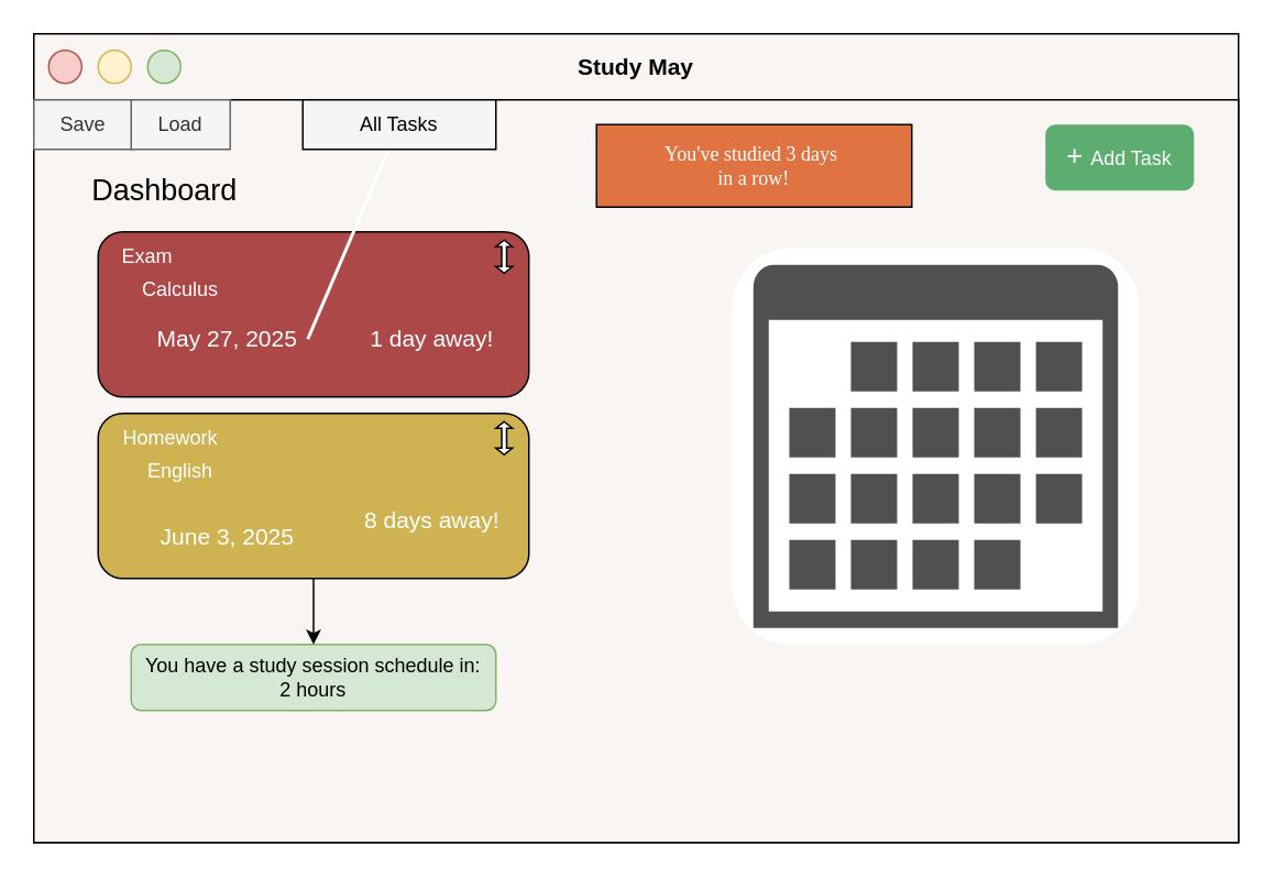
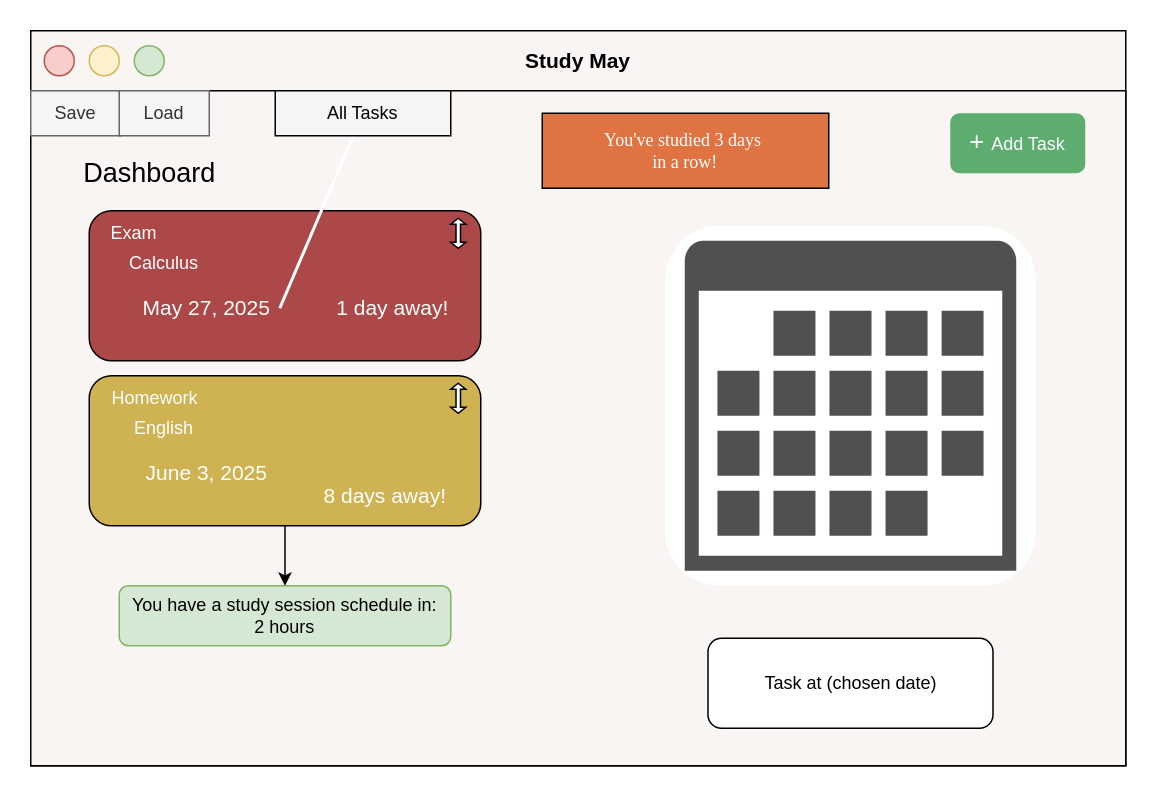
  <mxCell id="0" />
  <mxCell id="1" parent="0" />
  <mxCell id="2" value="&lt;div&gt;&lt;span style=&quot;font-size: 14px; background-color: transparent; color: light-dark(rgb(0, 0, 0), rgb(255, 255, 255));&quot;&gt;Study May&lt;/span&gt;&lt;/div&gt;" style="swimlane;whiteSpace=wrap;html=1;startSize=40;align=center;fillColor=#F8F5F2;" parent="1" vertex="1"><mxGeometry x="20" y="20" width="730" height="490" as="geometry"><mxRectangle x="130" y="100" width="50" height="40" as="alternateBounds" /></mxGeometry></mxCell>
  <mxCell id="3" value="" style="rounded=0;whiteSpace=wrap;html=1;movable=1;resizable=1;rotatable=1;deletable=1;editable=1;locked=0;connectable=1;fillColor=#F8F5F2;" parent="2" vertex="1"><mxGeometry y="40" width="730" height="450" as="geometry" /></mxCell>
  <mxCell id="4" value="" style="ellipse;whiteSpace=wrap;html=1;aspect=fixed;fillColor=#f8cecc;strokeColor=#b85450;" parent="2" vertex="1"><mxGeometry x="9" y="10" width="20" height="20" as="geometry" /></mxCell>
  <mxCell id="5" value="" style="ellipse;whiteSpace=wrap;html=1;aspect=fixed;fillColor=#fff2cc;strokeColor=#d6b656;" parent="2" vertex="1"><mxGeometry x="39" y="10" width="20" height="20" as="geometry" /></mxCell>
  <mxCell id="6" value="" style="ellipse;whiteSpace=wrap;html=1;aspect=fixed;fillColor=#d5e8d4;strokeColor=#82b366;" parent="2" vertex="1"><mxGeometry x="69" y="10" width="20" height="20" as="geometry" /></mxCell>
  <mxCell id="7" value="&lt;font style=&quot;font-size: 18px;&quot;&gt;Dashboard&lt;/font&gt;" style="text;html=1;align=center;verticalAlign=middle;whiteSpace=wrap;rounded=0;" parent="2" vertex="1"><mxGeometry x="25.5" y="80" width="107" height="30" as="geometry" /></mxCell>
  <mxCell id="8" value="&lt;font style=&quot;color: rgb(254, 255, 255);&quot;&gt;&lt;font style=&quot;font-size: 17px;&quot;&gt;+ &lt;/font&gt;Add Task&lt;/font&gt;" style="whiteSpace=wrap;html=1;fillColor=#5DAC70;strokeColor=none;rounded=1;" parent="2" vertex="1"><mxGeometry x="613" y="55" width="90" height="40" as="geometry" /></mxCell>
  <mxCell id="9" value="" style="group" parent="2" vertex="1" connectable="0"><mxGeometry x="423" y="130" width="247" height="240" as="geometry" /></mxCell>
  <mxCell id="10" value="" style="whiteSpace=wrap;html=1;fillColor=#FEFFFF;strokeColor=none;rounded=1;glass=0;shadow=0;" parent="9" vertex="1"><mxGeometry width="247" height="240" as="geometry" /></mxCell>
  <mxCell id="11" value="" style="sketch=0;pointerEvents=1;shadow=0;dashed=0;html=1;strokeColor=none;fillColor=#505050;labelPosition=center;verticalLabelPosition=bottom;verticalAlign=top;outlineConnect=0;align=center;shape=mxgraph.office.concepts.calendar;" parent="9" vertex="1"><mxGeometry x="13" y="10" width="221" height="220" as="geometry" /></mxCell>
  <mxCell id="12" value="You have a study session schedule in:&lt;div&gt;2 hours&lt;/div&gt;" style="rounded=1;whiteSpace=wrap;html=1;fillColor=#d5e8d4;strokeColor=#82b366;" parent="2" vertex="1"><mxGeometry x="59" y="370" width="221" height="40" as="geometry" /></mxCell>
  <mxCell id="13" value="&lt;font face=&quot;Verdana&quot; style=&quot;color: rgb(254, 255, 255);&quot;&gt;You've studied 3 days&amp;nbsp;&lt;/font&gt;&lt;div&gt;&lt;font face=&quot;Verdana&quot; style=&quot;color: rgb(254, 255, 255);&quot;&gt;in a row!&lt;/font&gt;&lt;/div&gt;" style="whiteSpace=wrap;html=1;fillColor=#DF7341;rounded=0;" parent="2" vertex="1"><mxGeometry x="341" y="55" width="191" height="50" as="geometry" /></mxCell>
  <mxCell id="14" value="" style="group" parent="2" vertex="1" connectable="0"><mxGeometry x="39" y="120" width="261" height="100" as="geometry" /></mxCell>
  <mxCell id="15" value="" style="rounded=1;whiteSpace=wrap;html=1;align=left;fillColor=#AD4849;" parent="14" vertex="1"><mxGeometry width="261" height="100" as="geometry" /></mxCell>
  <mxCell id="16" value="&lt;font style=&quot;color: rgb(254, 255, 255);&quot;&gt;Exam&lt;/font&gt;" style="text;html=1;align=center;verticalAlign=middle;whiteSpace=wrap;rounded=0;" parent="14" vertex="1"><mxGeometry width="60" height="30" as="geometry" /></mxCell>
  <mxCell id="17" value="&lt;font style=&quot;color: rgb(254, 255, 255);&quot;&gt;Calculus&lt;/font&gt;" style="text;html=1;align=center;verticalAlign=middle;whiteSpace=wrap;rounded=0;" parent="14" vertex="1"><mxGeometry x="20" y="20" width="60" height="30" as="geometry" /></mxCell>
  <mxCell id="18" value="&lt;font color=&quot;#feffff&quot;&gt;&lt;span style=&quot;font-size: 14px;&quot;&gt;May 27, 2025&lt;/span&gt;&lt;/font&gt;" style="text;html=1;align=center;verticalAlign=middle;whiteSpace=wrap;rounded=0;" parent="14" vertex="1"><mxGeometry x="30" y="50" width="97" height="30" as="geometry" /></mxCell>
  <mxCell id="19" value="&lt;font style=&quot;color: rgb(254, 255, 255); font-size: 14px;&quot;&gt;1 day away!&lt;/font&gt;" style="text;html=1;align=center;verticalAlign=middle;whiteSpace=wrap;rounded=0;" parent="14" vertex="1"><mxGeometry x="154" y="50" width="97" height="30" as="geometry" /></mxCell>
  <mxCell id="20" value="" style="endArrow=none;html=1;rounded=0;strokeWidth=2;exitX=1;exitY=0.5;exitDx=0;exitDy=0;strokeColor=#FEFFFF;" parent="14" source="18" target="32" edge="1"><mxGeometry width="50" height="50" relative="1" as="geometry"><mxPoint x="314" y="110" as="sourcePoint" /><mxPoint x="364" y="60" as="targetPoint" /></mxGeometry></mxCell>
  <mxCell id="21" value="" style="shape=doubleArrow;direction=south;whiteSpace=wrap;html=1;" parent="14" vertex="1"><mxGeometry x="241" y="5" width="10" height="20" as="geometry" /></mxCell>
  <mxCell id="22" value="" style="group" parent="2" vertex="1" connectable="0"><mxGeometry x="39" y="230" width="261" height="100" as="geometry" /></mxCell>
  <mxCell id="23" value="" style="rounded=1;whiteSpace=wrap;html=1;align=left;fillColor=#CFB353;" parent="22" vertex="1"><mxGeometry width="261" height="100" as="geometry" /></mxCell>
  <mxCell id="24" value="&lt;font style=&quot;color: rgb(254, 255, 255);&quot;&gt;Homework&lt;/font&gt;" style="text;html=1;align=center;verticalAlign=middle;whiteSpace=wrap;rounded=0;" parent="22" vertex="1"><mxGeometry x="-6" width="100" height="30" as="geometry" /></mxCell>
  <mxCell id="25" value="&lt;font style=&quot;color: rgb(254, 255, 255);&quot;&gt;English&lt;/font&gt;" style="text;html=1;align=center;verticalAlign=middle;whiteSpace=wrap;rounded=0;" parent="22" vertex="1"><mxGeometry x="20" y="20" width="60" height="30" as="geometry" /></mxCell>
- <mxCell id="26" value="&lt;font color=&quot;#feffff&quot;&gt;&lt;span style=&quot;font-size: 14px;&quot;&gt;June 3, 2025&lt;/span&gt;&lt;/font&gt;" style="text;html=1;align=center;verticalAlign=middle;whiteSpace=wrap;rounded=0;" parent="22" vertex="1"><mxGeometry x="30" y="60" width="97" height="30" as="geometry" /></mxCell>
- <mxCell id="27" value="&lt;font style=&quot;color: rgb(254, 255, 255); font-size: 14px;&quot;&gt;8 days away!&lt;/font&gt;" style="text;html=1;align=center;verticalAlign=middle;whiteSpace=wrap;rounded=0;" parent="22" vertex="1"><mxGeometry x="154" y="50" width="97" height="30" as="geometry" /></mxCell>
+ <mxCell id="26" value="&lt;font color=&quot;#feffff&quot;&gt;&lt;span style=&quot;font-size: 14px;&quot;&gt;June 3, 2025&lt;/span&gt;&lt;/font&gt;" style="text;html=1;align=center;verticalAlign=middle;whiteSpace=wrap;rounded=0;" parent="22" vertex="1"><mxGeometry x="30" y="50" width="97" height="30" as="geometry" /></mxCell>
+ <mxCell id="27" value="&lt;font style=&quot;color: rgb(254, 255, 255); font-size: 14px;&quot;&gt;8 days away!&lt;/font&gt;" style="text;html=1;align=center;verticalAlign=middle;whiteSpace=wrap;rounded=0;" parent="22" vertex="1"><mxGeometry x="149" y="65" width="97" height="30" as="geometry" /></mxCell>
  <mxCell id="28" value="" style="shape=doubleArrow;direction=south;whiteSpace=wrap;html=1;" parent="22" vertex="1"><mxGeometry x="241" y="5" width="10" height="20" as="geometry" /></mxCell>
  <mxCell id="29" value="Save" style="rounded=0;whiteSpace=wrap;html=1;fillColor=#f5f5f5;fontColor=#333333;strokeColor=#666666;" parent="2" vertex="1"><mxGeometry y="40" width="60" height="30" as="geometry" /></mxCell>
  <mxCell id="30" value="Load" style="rounded=0;whiteSpace=wrap;html=1;fillColor=#f5f5f5;fontColor=#333333;strokeColor=#666666;" parent="2" vertex="1"><mxGeometry x="59" y="40" width="60" height="30" as="geometry" /></mxCell>
  <mxCell id="31" value="" style="edgeStyle=orthogonalEdgeStyle;rounded=0;orthogonalLoop=1;jettySize=auto;html=1;" parent="2" source="23" target="12" edge="1"><mxGeometry relative="1" as="geometry" /></mxCell>
  <mxCell id="32" value="All Tasks" style="rounded=0;whiteSpace=wrap;html=1;fillColor=#F5F5F5;" vertex="1" parent="2"><mxGeometry x="163" y="40" width="117" height="30" as="geometry" /></mxCell>
+ <mxCell id="33" value="Task at (chosen date)" style="rounded=1;whiteSpace=wrap;html=1;" vertex="1" parent="2"><mxGeometry x="451.5" y="405" width="190" height="60" as="geometry" /></mxCell>
